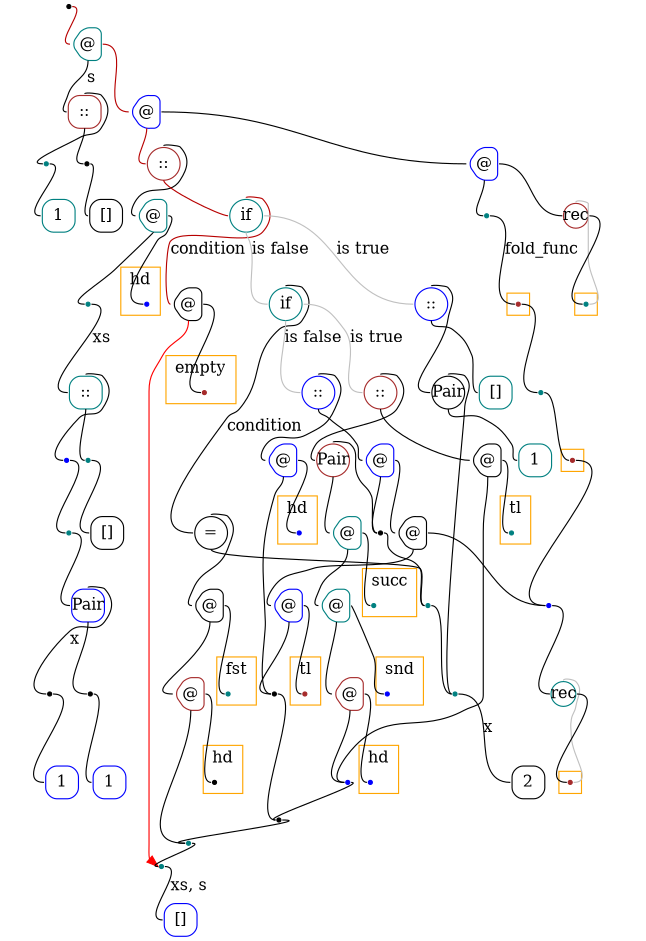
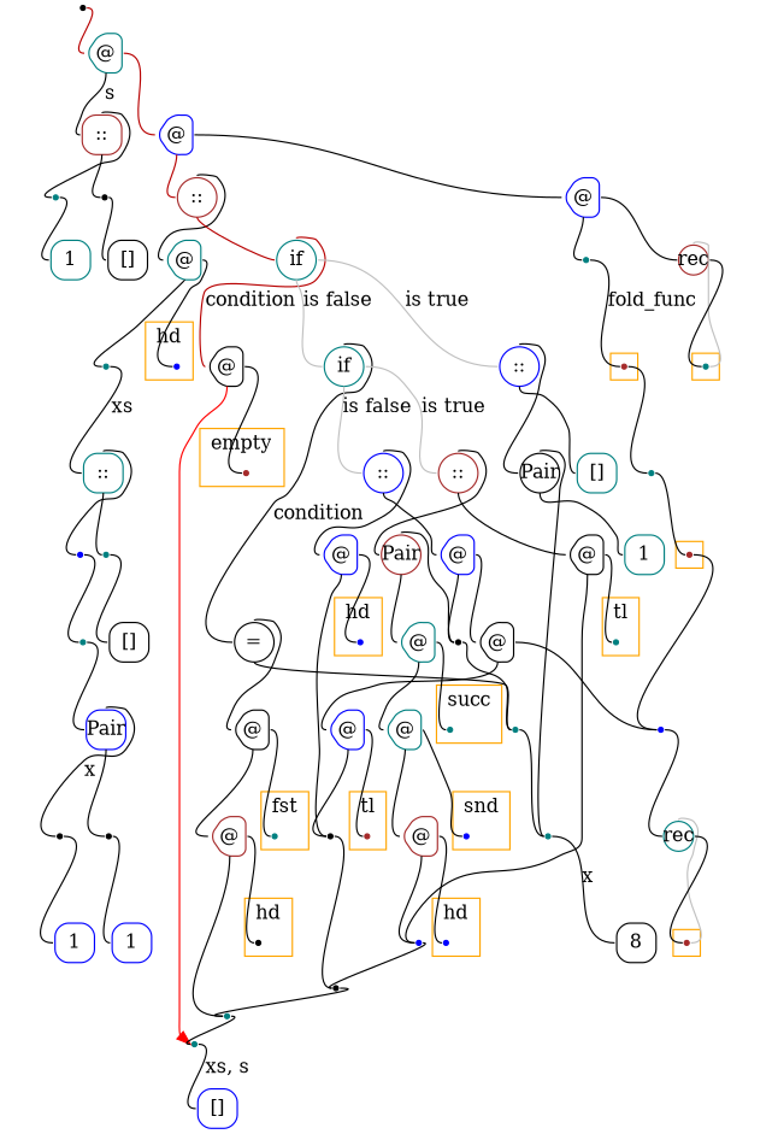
  digraph {
    labeldistance=0
    nodesep=.175
    rankdir=TB
    ranksep=.175
    node [color=teal fixedsize=true orientation=90 shape=point style=rounded]
    edge [arrowhead=none arrowtail=none headport=w tailport=e]
    ndcluster_nd174 [color=brown style=""]
    ndcluster_nd700 [style=""]
    ndcluster_nd860 [color=blue style=""]
    ndcluster_nd383 [color=brown style=""]
    ndcluster_nd950 [color=brown style=""]
    ndcluster_nd1062 [color=brown style=""]
    ndcluster_nd1081 [style=""]
    ndcluster_nd1088 [color=black style=""]
    ndcluster_nd1097 [style=""]
    ndcluster_nd1104 [color=blue style=""]
    ndcluster_nd1111 [color=blue style=""]
    ndcluster_nd1118 [style=""]
    ndcluster_nd1127 [color=blue style=""]
    ndcluster_nd1137 [color=brown style=""]
    nd1 [color=black orientation="" style=""]
    n16 [height=.4 label="@" shape=house width=.4]
    n17 [color=blue height=.4 label=1 shape=square width=.4]
-   n18 [color=black height=.4 label=2 shape=square width=.4]
+   n18 [color=black height=.4 label=8 shape=square width=.4]
    n19 [height=.4 label=1 shape=square width=.4]
    n20 [color=black height=.4 label="[]" shape=square width=.4]
    n21 [label=" "]
    n22 [color=blue height=.4 label=1 shape=square width=.4]
    n23 [color=black height=.4 label="[]" shape=square width=.4]
    n24 [color=blue height=.4 label=Pair shape=square width=.4]
    n25 [label=" " color=black]
    n26 [label=" " color=black]
    n27 [height=.4 label="::" shape=square width=.4]
    n28 [label=" " color=blue]
    n29 [label=" "]
    n30 [color=brown height=.3 label=rec shape=circle width=.3 orientation=""]
    n31 [color=blue height=.4 label="@" shape=house width=.4]
    n32 [color=brown height=.4 label="::" shape=square width=.4]
    n33 [color=blue height=.4 label="@" shape=house width=.4]
    n34 [color=brown height=.4 label="::" shape=circle width=.4 orientation=""]
    n35 [label=" "]
    n36 [label=" "]
    n37 [label=" " color=black]
    n38 [height=.4 label="@" shape=house width=.4]
    n39 [height=.4 label=if shape=circle width=.4 orientation=""]
    n40 [label=" "]
    n41 [label=" "]
    n42 [color=blue height=.4 label="[]" shape=square width=.4]
    n43 [label=" " color=blue]
    n44 [height=.3 label=rec shape=circle width=.3 orientation=""]
    n45 [color=black height=.4 label="@" shape=house width=.4]
    n46 [color=blue height=.4 label="::" shape=circle width=.4 orientation=""]
    n47 [height=.4 label=if shape=circle width=.4 orientation=""]
    n48 [label=" "]
    n49 [color=black height=.4 label=Pair shape=circle width=.4 orientation=""]
    n50 [height=.4 label="[]" shape=square width=.4]
    n51 [height=.4 label=1 shape=square width=.4]
    n52 [label=" "]
    n53 [color=black height=.4 label="=" shape=circle width=.4 orientation=""]
    n54 [color=brown height=.4 label="::" shape=circle width=.4 orientation=""]
    n55 [color=blue height=.4 label="::" shape=circle width=.4 orientation=""]
    n56 [color=black height=.4 label="@" shape=house width=.4]
    n57 [label=" "]
    n58 [color=brown height=.4 label="@" shape=house width=.4]
    n59 [label=" "]
    n60 [color=brown height=.4 label=Pair shape=circle width=.4 orientation=""]
    n61 [color=black height=.4 label="@" shape=house width=.4]
    n62 [height=.4 label="@" shape=house width=.4]
    n63 [label=" " color=black]
    n64 [height=.4 label="@" shape=house width=.4]
    n65 [color=brown height=.4 label="@" shape=house width=.4]
    n66 [label=" " color=blue]
    n67 [label=" " color=black]
    n68 [color=blue height=.4 label="@" shape=house width=.4]
    n69 [color=blue height=.4 label="@" shape=house width=.4]
    n70 [label=" " color=black]
    n71 [color=black height=.4 label="@" shape=house width=.4]
    n72 [color=blue height=.4 label="@" shape=house width=.4]
    subgraph cluster_1 {
      color=orange
      style=fill
      ndcluster_nd174
    }
    subgraph cluster_2 {
      color=orange
      style=fill
      ndcluster_nd383
    }
    subgraph cluster_3 {
      color=orange
      style=fill
      ndcluster_nd700
    }
    subgraph cluster_4 {
      color=orange
      label=hd
      style=fill
      ndcluster_nd860
    }
    subgraph cluster_5 {
      color=orange
      style=fill
      ndcluster_nd950
    }
    subgraph cluster_6 {
      color=orange
      label=empty
      style=fill
      ndcluster_nd1062
    }
    subgraph cluster_7 {
      color=orange
      label=fst
      style=fill
      ndcluster_nd1081
    }
    subgraph cluster_8 {
      color=orange
      label=hd
      style=fill
      ndcluster_nd1088
    }
    subgraph cluster_9 {
      color=orange
      label=succ
      style=fill
      ndcluster_nd1097
    }
    subgraph cluster_10 {
      color=orange
      label=snd
      style=fill
      ndcluster_nd1104
    }
    subgraph cluster_11 {
      color=orange
      label=hd
      style=fill
      ndcluster_nd1111
    }
    subgraph cluster_12 {
      color=orange
      label=tl
      style=fill
      ndcluster_nd1118
    }
    subgraph cluster_13 {
      color=orange
      label=hd
      style=fill
      ndcluster_nd1127
    }
    subgraph cluster_14 {
      color=orange
      label=tl
      style=fill
      ndcluster_nd1137
    }
    ndcluster_nd174 -> n21
    ndcluster_nd383 -> n43
    nd1 -> n16 [color="#b70000"]
    n16 -> n31 [color="#b70000"]
    n16 -> n32 [label=s tailport=s]
    n21 -> ndcluster_nd383
    n24 -> n25 [label=x tailport=n]
    n24 -> n26 [tailport=s]
    n25 -> n17
    n26 -> n22
    n27 -> n28 [tailport=n]
    n27 -> n29 [tailport=s]
    n28 -> n41
    n29 -> n23
    n30 -> ndcluster_nd700 [color=grey dir=back headport=e tailport=n]
    n30 -> ndcluster_nd700
    n31 -> n33
    n31 -> n34 [color="#b70000" tailport=s]
    n32 -> n36 [tailport=n]
    n32 -> n37 [tailport=s]
    n33 -> n30 [color=black]
    n33 -> n35 [tailport=s]
    n34 -> n38 [tailport=n]
    n34 -> n39 [color="#b70000" tailport=s]
    n35 -> ndcluster_nd174 [label=fold_func]
    n36 -> n19
    n37 -> n20
    n38 -> ndcluster_nd860
    n38 -> n40 [tailport=s]
    n39 -> n45 [color="#b70000" label=condition tailport=n]
    n39 -> n46 [color=grey label="is true"]
    n39 -> n47 [color=grey label="is false" tailport=s]
    n40 -> n27 [label=xs]
    n41 -> n24
    n43 -> n44 [color=black]
    n44 -> ndcluster_nd950 [color=grey dir=back headport=e tailport=n]
    n44 -> ndcluster_nd950
    n45 -> ndcluster_nd1062
    n45 -> n48 [arrowhead=normal color=red tailport=s]
    n46 -> n49 [tailport=n]
    n46 -> n50 [tailport=s]
    n47 -> n53 [label=condition tailport=n]
    n47 -> n54 [color=grey label="is true"]
    n47 -> n55 [color=grey label="is false" tailport=s]
    n48 -> n42 [label="xs, s"]
    n49 -> n51 [tailport=s]
    n49 -> n52 [tailport=n]
    n52 -> n18 [label=x]
    n53 -> n56 [tailport=n]
    n53 -> n57 [tailport=s]
    n54 -> n60 [tailport=n]
    n54 -> n61 [tailport=s]
    n55 -> n68 [tailport=n]
    n55 -> n69 [tailport=s]
    n56 -> ndcluster_nd1081
    n56 -> n58 [tailport=s]
    n57 -> n52
    n58 -> ndcluster_nd1088
    n58 -> n59 [tailport=s]
    n59 -> n48
    n60 -> n62 [tailport=s]
    n60 -> n63 [tailport=n]
    n61 -> ndcluster_nd1118
    n61 -> n66 [tailport=s]
    n62 -> ndcluster_nd1097
    n62 -> n64 [tailport=s]
    n63 -> n57
    n64 -> ndcluster_nd1104
    n64 -> n65 [tailport=s]
    n65 -> ndcluster_nd1111
    n65 -> n66 [tailport=s]
    n66 -> n67
    n67 -> n59
    n68 -> ndcluster_nd1127
    n68 -> n70 [tailport=s]
    n69 -> n63 [tailport=s]
    n69 -> n71
    n70 -> n67
    n71 -> n43
    n71 -> n72 [tailport=s]
    n72 -> ndcluster_nd1137
    n72 -> n70 [tailport=s]
  }
